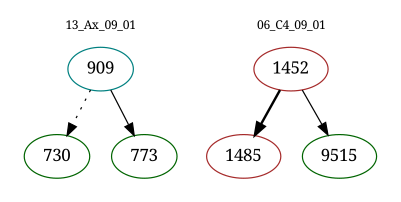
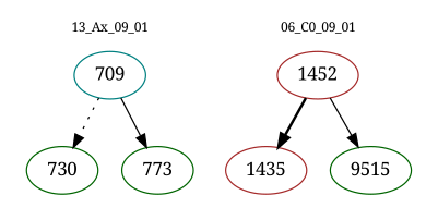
  digraph {
    fontname="Noto Serif"
    node [color=darkgreen fontname="Noto Serif"]
    edge [color=black fontname="Noto Serif" style=solid]
-   n1 [color=teal label=909]
+   n1 [color=teal label=709]
    n2 [label=730]
    n3 [label=773]
    n4 [color=brown label=1452]
-   n5 [color=brown label=1485]
+   n5 [color=brown label=1435]
    n6 [label=9515]
    subgraph cluster_1 {
      color=white
      fontsize=10
      label="13_Ax_09_01"
      n1
      n2
      n3
    }
    subgraph cluster_2 {
      color=white
      fontsize=10
-     label="06_C4_09_01"
+     label="06_C0_09_01"
      n4
      n5
      n6
    }
    n1 -> n2 [style=dotted]
    n1 -> n3
    n4 -> n5 [style=bold]
    n4 -> n6
  }
